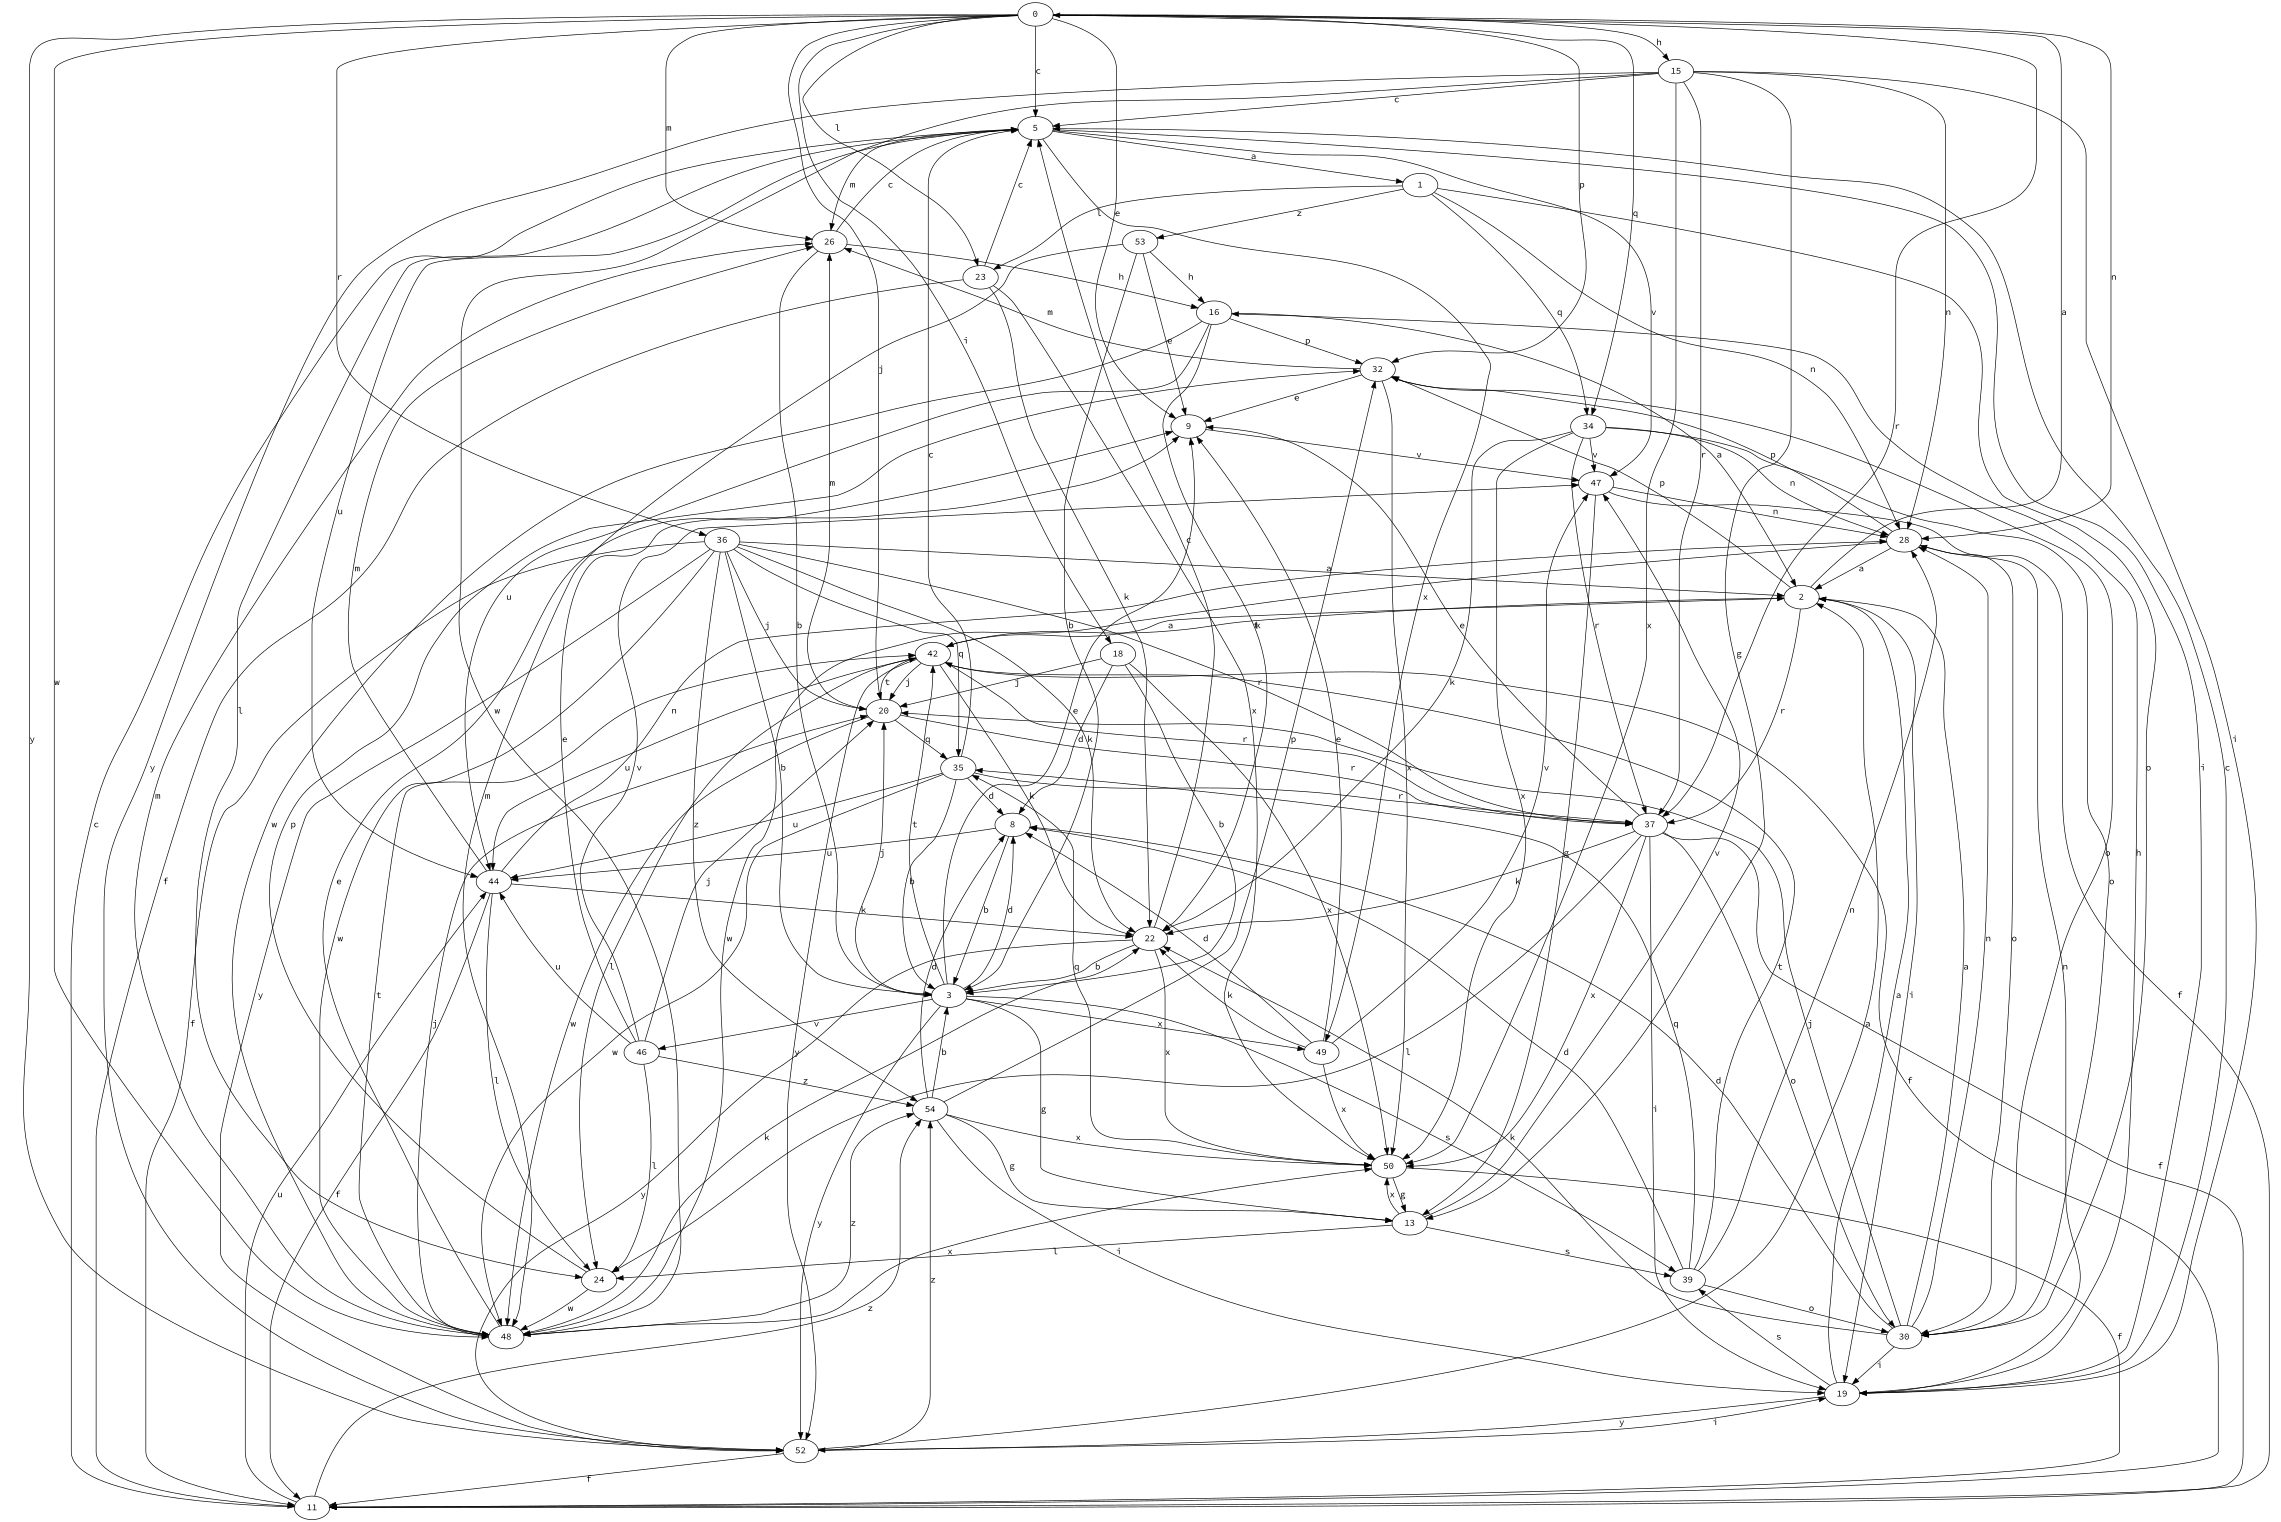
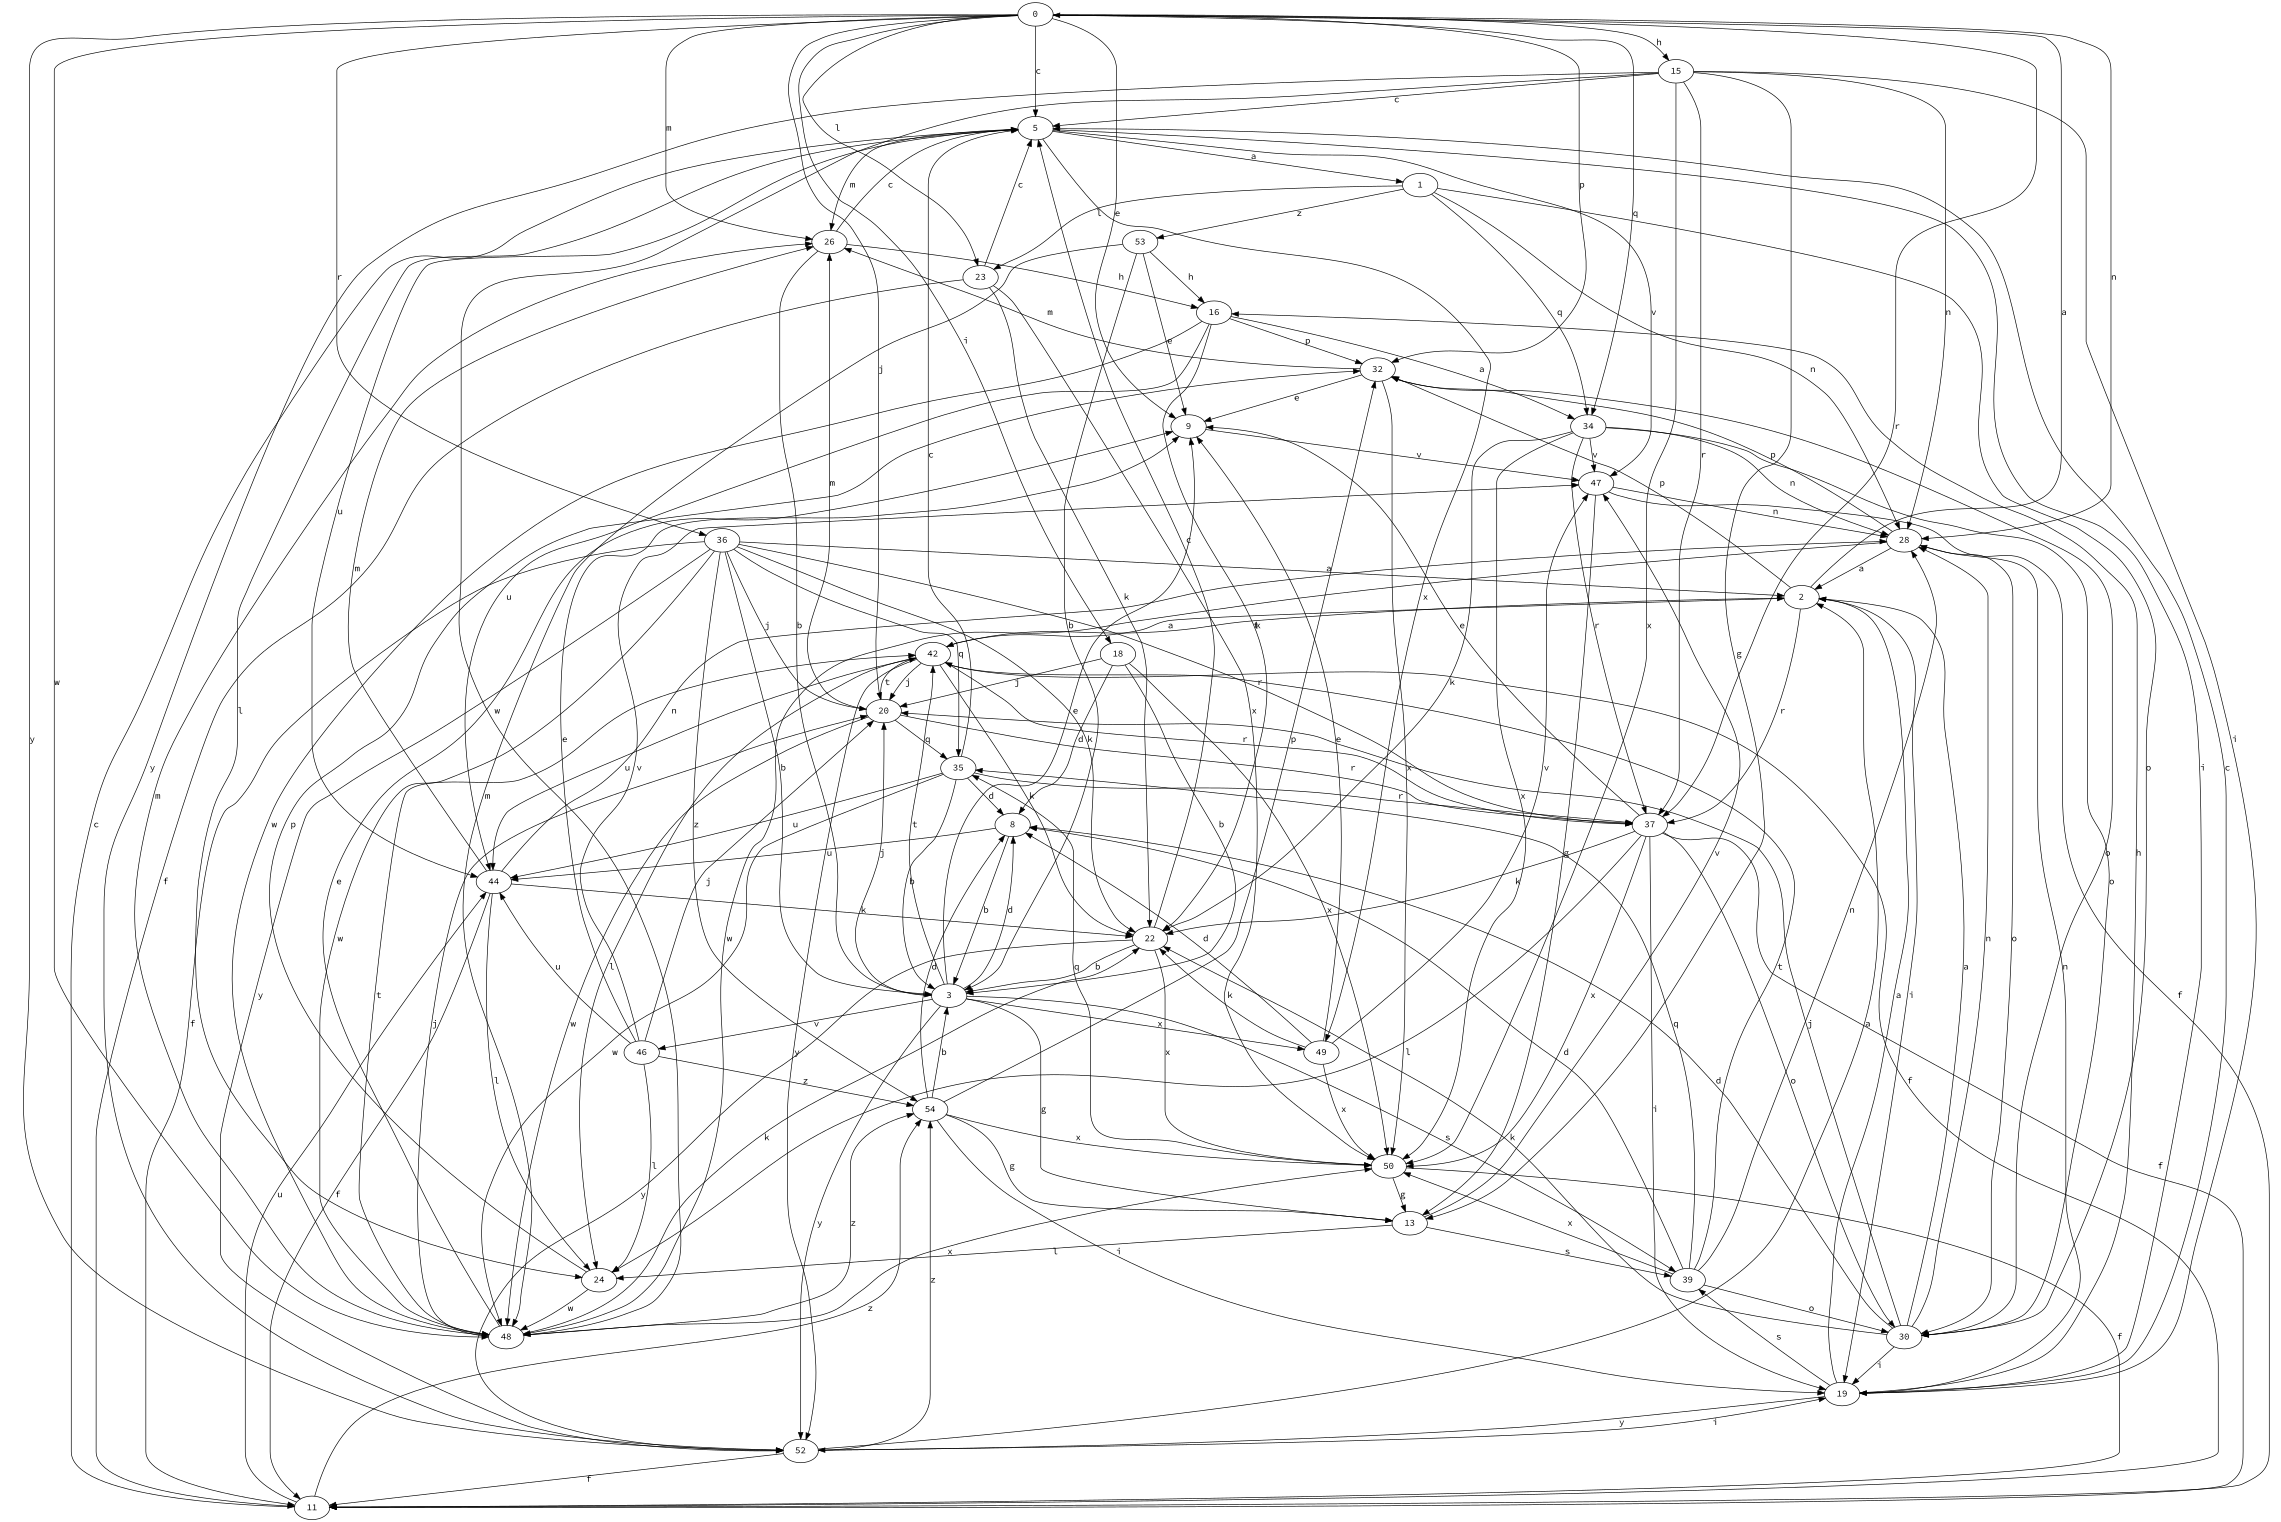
  strict digraph {
    fontname="Source Code Pro"
    node [fontname="Source Code Pro"]
    edge [fontname="Source Code Pro"]
    0
    5
    9
    15
    18
    20
    23
    26
    28
    32
    34
    36
    37
    48
    52
    1
    19
    49
    24
    44
    47
    13
    50
    3
    8
    42
    35
    11
    22
    16
    30
    2
    54
    53
    39
    46
    0 -> 5 [label=c]
    0 -> 9 [label=e]
    0 -> 15 [label=h]
    0 -> 18 [label=i]
    0 -> 20 [label=j]
    0 -> 23 [label=l]
    0 -> 26 [label=m]
    0 -> 28 [label=n]
    0 -> 32 [label=p]
    0 -> 34 [label=q]
    0 -> 36 [label=r]
    0 -> 37 [label=r]
    0 -> 48 [label=w]
    0 -> 52 [label=y]
    5 -> 26 [label=m]
    5 -> 1 [label=a]
    5 -> 19 [label=i]
    5 -> 49 [label=x]
    5 -> 24 [label=l]
    5 -> 44 [label=u]
    5 -> 47 [label=v]
    9 -> 47 [label=v]
    15 -> 5 [label=c]
    15 -> 28 [label=n]
    15 -> 37 [label=r]
    15 -> 48 [label=w]
    15 -> 52 [label=y]
    15 -> 19 [label=i]
    15 -> 13 [label=g]
    15 -> 50 [label=x]
    18 -> 20 [label=j]
    18 -> 50 [label=x]
    18 -> 3 [label=b]
    18 -> 8 [label=d]
    20 -> 26 [label=m]
    20 -> 37 [label=r]
    20 -> 48 [label=w]
    20 -> 42 [label=t]
    20 -> 35 [label=q]
    23 -> 5 [label=c]
    23 -> 50 [label=x]
    23 -> 11 [label=f]
    23 -> 22 [label=k]
    26 -> 5 [label=c]
    26 -> 3 [label=b]
    26 -> 16 [label=h]
    28 -> 32 [label=p]
    28 -> 48 [label=w]
    28 -> 30 [label=o]
    28 -> 2 [label=a]
    32 -> 9 [label=e]
    32 -> 26 [label=m]
    32 -> 50 [label=x]
    32 -> 30 [label=o]
    34 -> 28 [label=n]
    34 -> 37 [label=r]
    34 -> 47 [label=v]
    34 -> 50 [label=x]
    34 -> 22 [label=k]
    34 -> 30 [label=o]
    36 -> 20 [label=j]
    36 -> 37 [label=r]
    36 -> 48 [label=w]
    36 -> 52 [label=y]
    36 -> 3 [label=b]
    36 -> 35 [label=q]
    36 -> 11 [label=f]
    36 -> 22 [label=k]
    36 -> 2 [label=a]
    36 -> 54 [label=z]
    37 -> 9 [label=e]
    37 -> 19 [label=i]
    37 -> 24 [label=l]
    37 -> 50 [label=x]
    37 -> 11 [label=f]
    37 -> 22 [label=k]
    37 -> 30 [label=o]
    48 -> 9 [label=e]
    48 -> 20 [label=j]
    48 -> 26 [label=m]
    48 -> 50 [label=x]
    48 -> 42 [label=t]
    48 -> 22 [label=k]
    48 -> 54 [label=z]
    52 -> 19 [label=i]
    52 -> 11 [label=f]
    52 -> 2 [label=a]
    52 -> 54 [label=z]
    1 -> 23 [label=l]
    1 -> 28 [label=n]
    1 -> 34 [label=q]
    1 -> 30 [label=o]
    1 -> 53 [label=z]
    19 -> 5 [label=c]
    19 -> 28 [label=n]
    19 -> 52 [label=y]
    19 -> 16 [label=h]
    19 -> 2 [label=a]
    19 -> 39 [label=s]
    49 -> 9 [label=e]
    49 -> 47 [label=v]
    49 -> 50 [label=x]
    49 -> 8 [label=d]
    49 -> 22 [label=k]
    24 -> 32 [label=p]
    24 -> 48 [label=w]
    44 -> 26 [label=m]
    44 -> 28 [label=n]
    44 -> 24 [label=l]
    44 -> 11 [label=f]
    44 -> 22 [label=k]
    47 -> 28 [label=n]
    47 -> 13 [label=g]
    47 -> 11 [label=f]
    13 -> 24 [label=l]
    13 -> 47 [label=v]
-   13 -> 50 [label=x]
+   39 -> 50 [label=x]
    13 -> 39 [label=s]
    50 -> 13 [label=g]
    50 -> 35 [label=q]
    50 -> 11 [label=f]
    3 -> 9 [label=e]
    3 -> 20 [label=j]
    3 -> 52 [label=y]
    3 -> 49 [label=x]
    3 -> 13 [label=g]
    3 -> 8 [label=d]
    3 -> 42 [label=t]
    3 -> 39 [label=s]
    3 -> 46 [label=v]
    8 -> 44 [label=u]
    8 -> 3 [label=b]
    42 -> 20 [label=j]
    42 -> 37 [label=r]
    42 -> 52 [label=y]
    42 -> 24 [label=l]
    42 -> 44 [label=u]
    42 -> 11 [label=f]
    42 -> 22 [label=k]
    42 -> 2 [label=a]
    35 -> 5 [label=c]
    35 -> 37 [label=r]
    35 -> 48 [label=w]
    35 -> 44 [label=u]
    35 -> 3 [label=b]
    35 -> 8 [label=d]
    11 -> 5 [label=c]
    11 -> 44 [label=u]
    11 -> 54 [label=z]
    22 -> 5 [label=c]
    22 -> 52 [label=y]
    22 -> 50 [label=x]
    22 -> 3 [label=b]
    16 -> 32 [label=p]
    16 -> 48 [label=w]
    16 -> 44 [label=u]
    16 -> 22 [label=k]
-   16 -> 2 [label=a]
+   16 -> 34 [label=a]
    30 -> 20 [label=j]
    30 -> 28 [label=n]
    30 -> 19 [label=i]
    30 -> 8 [label=d]
    30 -> 22 [label=k]
    30 -> 2 [label=a]
    2 -> 0 [label=a]
    2 -> 32 [label=p]
    2 -> 37 [label=r]
    2 -> 19 [label=i]
    2 -> 42 [label=t]
    54 -> 32 [label=p]
    54 -> 19 [label=i]
    54 -> 13 [label=g]
    54 -> 50 [label=x]
    54 -> 3 [label=b]
    54 -> 8 [label=d]
    53 -> 9 [label=e]
    53 -> 48 [label=m]
    53 -> 3 [label=b]
    53 -> 16 [label=h]
    39 -> 28 [label=n]
    39 -> 8 [label=d]
    39 -> 42 [label=t]
    39 -> 35 [label=q]
    39 -> 30 [label=o]
    46 -> 9 [label=e]
    46 -> 20 [label=j]
    46 -> 24 [label=l]
    46 -> 44 [label=u]
    46 -> 47 [label=v]
    46 -> 54 [label=z]
  }
